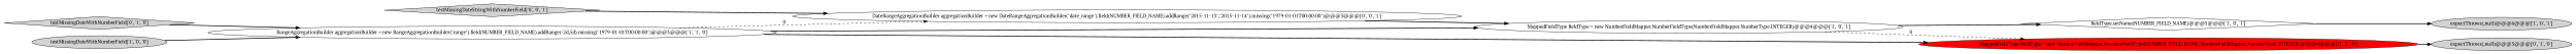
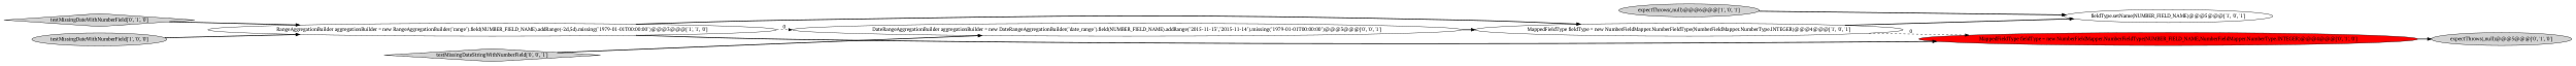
  digraph {
    fontname="PT Serif"
    rankdir=LR
    node [fillcolor=lightgray fontname="PT Serif" shape=ellipse style=filled]
    edge [fontname="PT Serif" style=bold]
    n1 [label="testMissingDateStringWithNumberField['0', '0', '1']" shape=diamond]
    n2 [fillcolor=white label="DateRangeAggregationBuilder aggregationBuilder = new DateRangeAggregationBuilder(\"date_range\").field(NUMBER_FIELD_NAME).addRange(\"2015-11-13\",\"2015-11-14\").missing(\"1979-01-01T00:00:00\")@@@3@@@['0', '0', '1']"]
    n3 [fillcolor=white label="MappedFieldType fieldType = new NumberFieldMapper.NumberFieldType(NumberFieldMapper.NumberType.INTEGER)@@@4@@@['1', '0', '1']"]
-   n4 [fillcolor=white label="fieldType.setName(NUMBER_FIELD_NAME)@@@5@@@['1', '0', '1']" shape=diamond]
+   n4 [fillcolor=white label="fieldType.setName(NUMBER_FIELD_NAME)@@@5@@@['1', '0', '1']"]
    n5 [fillcolor=red label="MappedFieldType fieldType = new NumberFieldMapper.NumberFieldType(NUMBER_FIELD_NAME,NumberFieldMapper.NumberType.INTEGER)@@@4@@@['0', '1', '0']"]
    n6 [label="expectThrows(,null)@@@6@@@['1', '0', '1']"]
    n7 [label="expectThrows(,null)@@@5@@@['0', '1', '0']"]
    n8 [label="testMissingDateWithNumberField['0', '1', '0']" shape=diamond]
    n9 [fillcolor=white label="RangeAggregationBuilder aggregationBuilder = new RangeAggregationBuilder(\"range\").field(NUMBER_FIELD_NAME).addRange(-2d,5d).missing(\"1979-01-01T00:00:00\")@@@3@@@['1', '1', '0']"]
    n10 [label="testMissingDateWithNumberField['1', '0', '0']"]
    n1 -> n2
    n2 -> n3
    n3 -> n4
    n3 -> n5 [label=0 style=dashed]
-   n4 -> n6
+   n6 -> n4
    n5 -> n7
    n8 -> n9
    n9 -> n2 [label=0 style=dashed]
    n9 -> n3
    n9 -> n5
    n10 -> n9
  }
